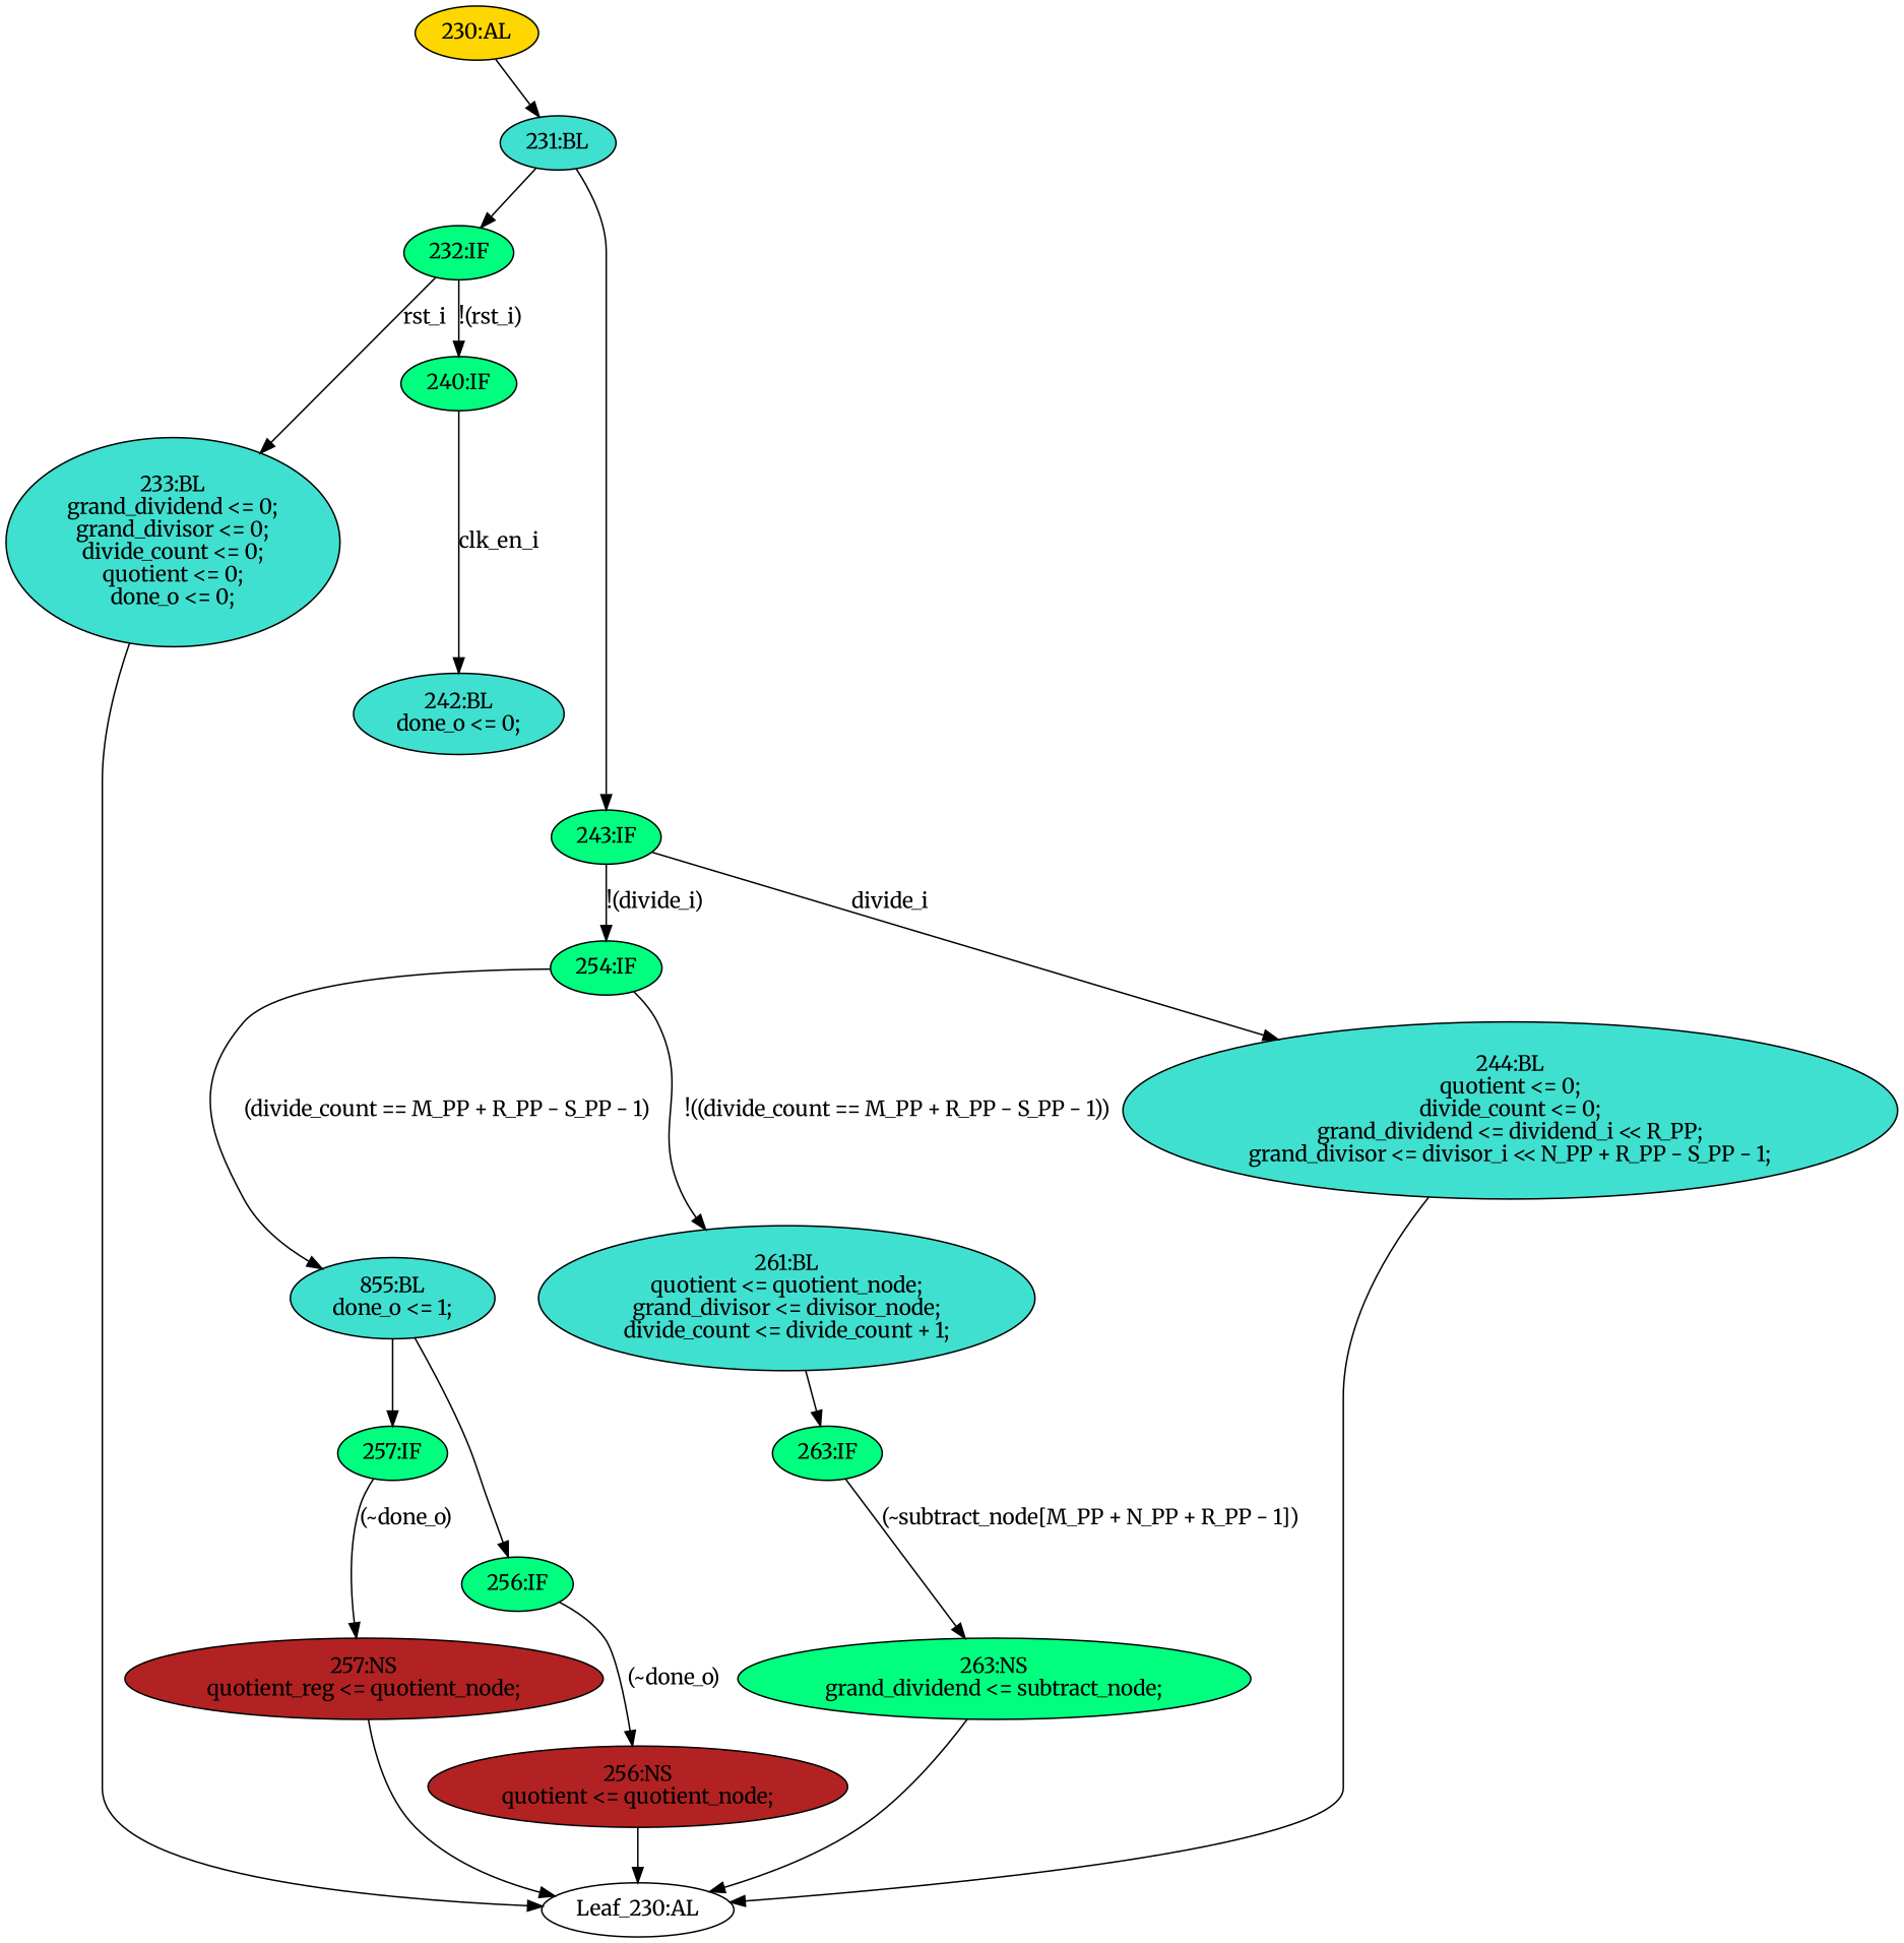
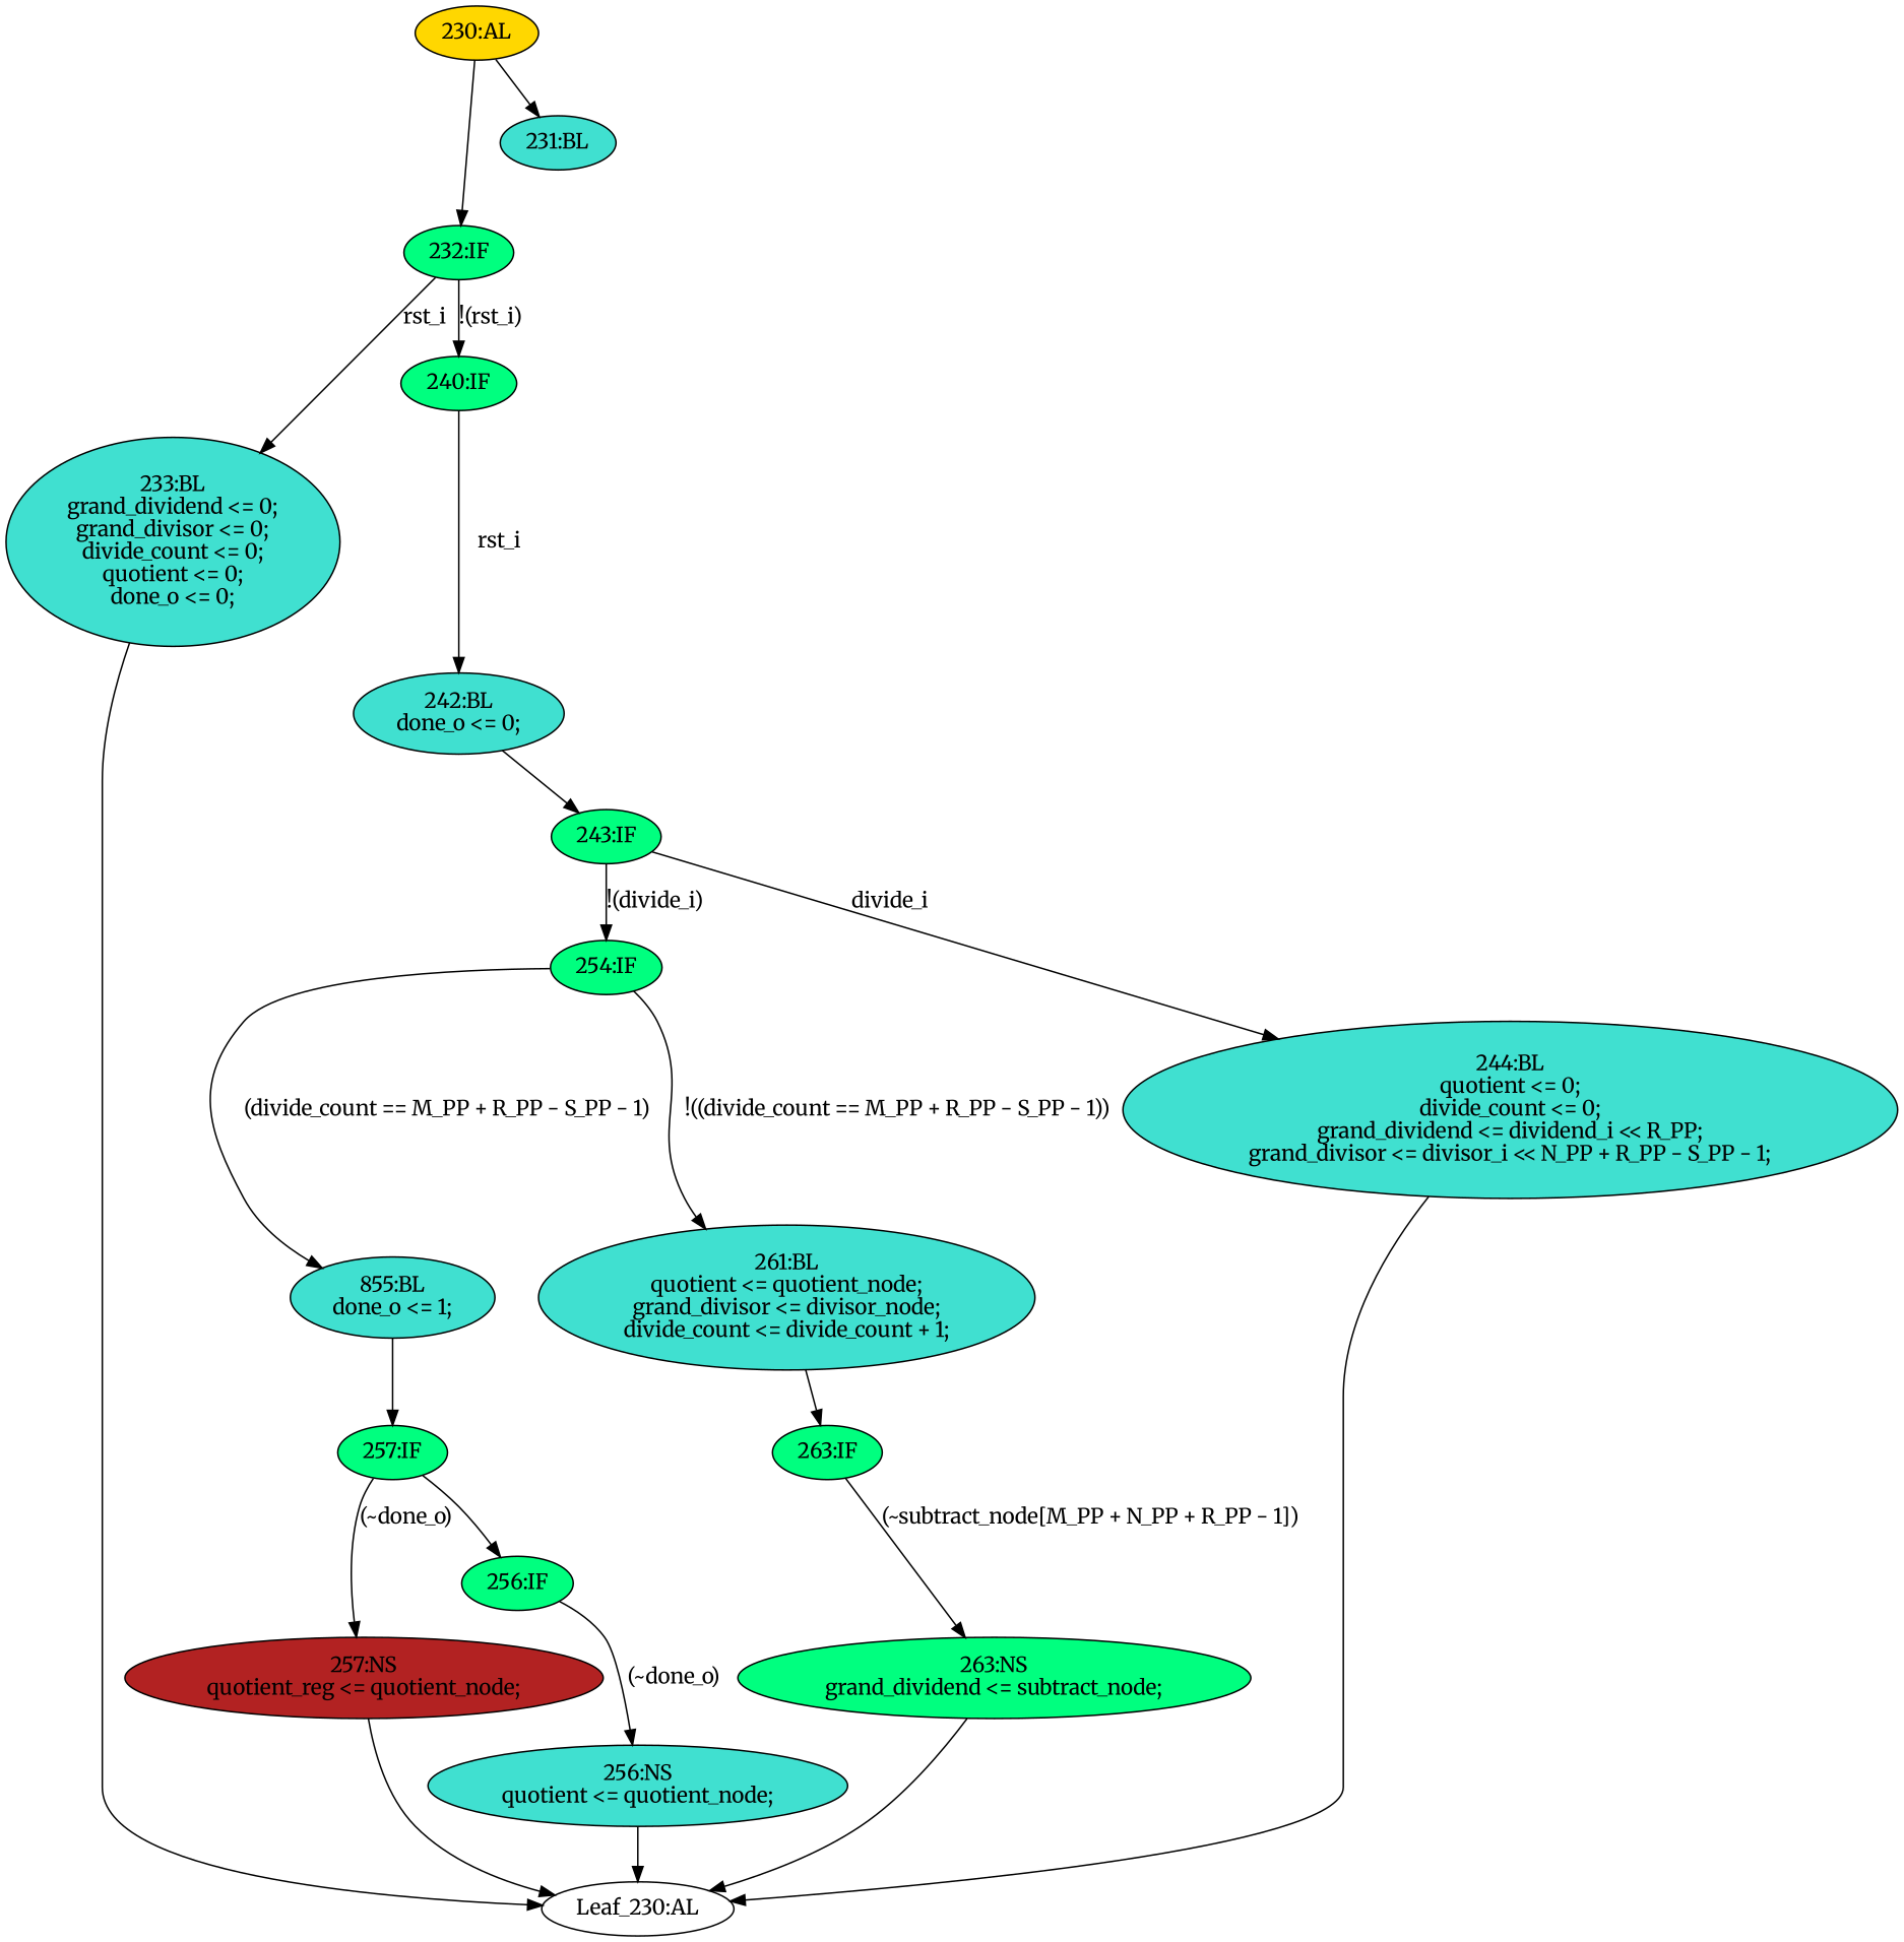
  strict digraph {
    fontname=Merriweather
    node [fillcolor=springgreen fontname=Merriweather statements="[]" style=filled typ=IfStatement]
    edge [cond="[]" fontname=Merriweather lineno=None]
    n1 [ast="<pyverilog.vparser.ast.IfStatement object at 0x7f79df516310>" label="263:IF"]
    n2 [ast="<pyverilog.vparser.ast.NonblockingSubstitution object at 0x7f79df516150>" label="263:NS\ngrand_dividend <= subtract_node;" statements="[<pyverilog.vparser.ast.NonblockingSubstitution object at 0x7f79df516150>]" typ=NonblockingSubstitution]
    n3 [def_var="['done_o', 'divide_count', 'quotient_reg', 'grand_divisor', 'grand_dividend', 'quotient']" label="Leaf_230:AL" fillcolor="" statements="" style="" typ=""]
    n4 [ast="<pyverilog.vparser.ast.Block object at 0x7f79df519710>" fillcolor=turquoise label="261:BL\nquotient <= quotient_node;\ngrand_divisor <= divisor_node;\ndivide_count <= divide_count + 1;" statements="[<pyverilog.vparser.ast.NonblockingSubstitution object at 0x7f79df519190>, <pyverilog.vparser.ast.NonblockingSubstitution object at 0x7f79df519310>, <pyverilog.vparser.ast.NonblockingSubstitution object at 0x7f79df5194d0>]" typ=Block]
    n5 [ast="<pyverilog.vparser.ast.IfStatement object at 0x7f79df519750>" label="240:IF"]
    n6 [ast="<pyverilog.vparser.ast.Block object at 0x7f79df519790>" fillcolor=turquoise label="242:BL\ndone_o <= 0;" statements="[<pyverilog.vparser.ast.NonblockingSubstitution object at 0x7f79df5197d0>]" typ=Block]
    n7 [ast="<pyverilog.vparser.ast.IfStatement object at 0x7f79df519910>" label="243:IF"]
    n8 [ast="<pyverilog.vparser.ast.Block object at 0x7f79df506290>" fillcolor=turquoise label="244:BL\nquotient <= 0;\ndivide_count <= 0;\ngrand_dividend <= dividend_i << R_PP;\ngrand_divisor <= divisor_i << N_PP + R_PP - S_PP - 1;" statements="[<pyverilog.vparser.ast.NonblockingSubstitution object at 0x7f79df5062d0>, <pyverilog.vparser.ast.NonblockingSubstitution object at 0x7f79df506410>, <pyverilog.vparser.ast.NonblockingSubstitution object at 0x7f79df506590>, <pyverilog.vparser.ast.NonblockingSubstitution object at 0x7f79df506790>]" typ=Block]
    n9 [ast="<pyverilog.vparser.ast.IfStatement object at 0x7f79df519950>" label="254:IF"]
-   n10 [ast="<pyverilog.vparser.ast.NonblockingSubstitution object at 0x7f79df519a10>" fillcolor=firebrick label="256:NS\nquotient <= quotient_node;" statements="[<pyverilog.vparser.ast.NonblockingSubstitution object at 0x7f79df519a10>]" typ=NonblockingSubstitution]
+   n10 [ast="<pyverilog.vparser.ast.NonblockingSubstitution object at 0x7f79df519a10>" fillcolor=turquoise label="256:NS\nquotient <= quotient_node;" statements="[<pyverilog.vparser.ast.NonblockingSubstitution object at 0x7f79df519a10>]" typ=NonblockingSubstitution]
    n11 [ast="<pyverilog.vparser.ast.IfStatement object at 0x7f79df506bd0>" label="232:IF"]
    n12 [ast="<pyverilog.vparser.ast.Block object at 0x7f79df506c10>" fillcolor=turquoise label="233:BL\ngrand_dividend <= 0;\ngrand_divisor <= 0;\ndivide_count <= 0;\nquotient <= 0;\ndone_o <= 0;" statements="[<pyverilog.vparser.ast.NonblockingSubstitution object at 0x7f79df506c50>, <pyverilog.vparser.ast.NonblockingSubstitution object at 0x7f79df506dd0>, <pyverilog.vparser.ast.NonblockingSubstitution object at 0x7f79df506f50>, <pyverilog.vparser.ast.NonblockingSubstitution object at 0x7f79df4a6110>, <pyverilog.vparser.ast.NonblockingSubstitution object at 0x7f79df4a6250>]" typ=Block]
    n13 [ast="<pyverilog.vparser.ast.Block object at 0x7f79df4a63d0>" fillcolor=turquoise label="231:BL" typ=Block]
    n14 [ast="<pyverilog.vparser.ast.Block object at 0x7f79df519990>" fillcolor=turquoise label="855:BL\ndone_o <= 1;" statements="[<pyverilog.vparser.ast.NonblockingSubstitution object at 0x7f79df519e90>]" typ=Block]
    n15 [ast="<pyverilog.vparser.ast.IfStatement object at 0x7f79df5199d0>" label="256:IF"]
    n16 [ast="<pyverilog.vparser.ast.IfStatement object at 0x7f79df519c10>" label="257:IF"]
    n17 [ast="<pyverilog.vparser.ast.NonblockingSubstitution object at 0x7f79df519c50>" fillcolor=firebrick label="257:NS\nquotient_reg <= quotient_node;" statements="[<pyverilog.vparser.ast.NonblockingSubstitution object at 0x7f79df519c50>]" typ=NonblockingSubstitution]
    n18 [ast="<pyverilog.vparser.ast.Always object at 0x7f79df4a6410>" clk_sens=True fillcolor=gold label="230:AL" sens="['clk_i']" typ=Always use_var="['divide_i', 'done_o', 'divisor_node', 'rst_i', 'dividend_i', 'divisor_i', 'S_PP', 'divide_count', 'clk_en_i', 'quotient_node', 'R_PP', 'subtract_node', 'N_PP', 'M_PP']"]
    n1 -> n2 [cond="['subtract_node', 'M_PP', 'N_PP', 'R_PP']" label="(~subtract_node[M_PP + N_PP + R_PP - 1])" lineno=263]
    n2 -> n3
    n4 -> n1
-   n5 -> n6 [cond="['clk_en_i']" label=clk_en_i lineno=240]
-   n13 -> n7
+   n5 -> n6 [cond="['clk_en_i']" label=rst_i lineno=240]
+   n6 -> n7
    n7 -> n8 [cond="['divide_i']" label=divide_i lineno=243]
    n7 -> n9 [cond="['divide_i']" label="!(divide_i)" lineno=243]
    n8 -> n3
    n9 -> n4 [cond="['divide_count', 'M_PP', 'R_PP', 'S_PP']" label="!((divide_count == M_PP + R_PP - S_PP - 1))" lineno=254]
    n9 -> n14 [cond="['divide_count', 'M_PP', 'R_PP', 'S_PP']" label="(divide_count == M_PP + R_PP - S_PP - 1)" lineno=254]
    n10 -> n3
    n11 -> n5 [cond="['rst_i']" label="!(rst_i)" lineno=232]
    n11 -> n12 [cond="['rst_i']" label=rst_i lineno=232]
    n12 -> n3
-   n13 -> n11
-   n14 -> n15
+   n18 -> n11
+   n16 -> n15
    n14 -> n16
    n15 -> n10 [cond="['done_o']" label="(~done_o)" lineno=256]
    n16 -> n17 [cond="['done_o']" label="(~done_o)" lineno=257]
    n17 -> n3
    n18 -> n13
  }
